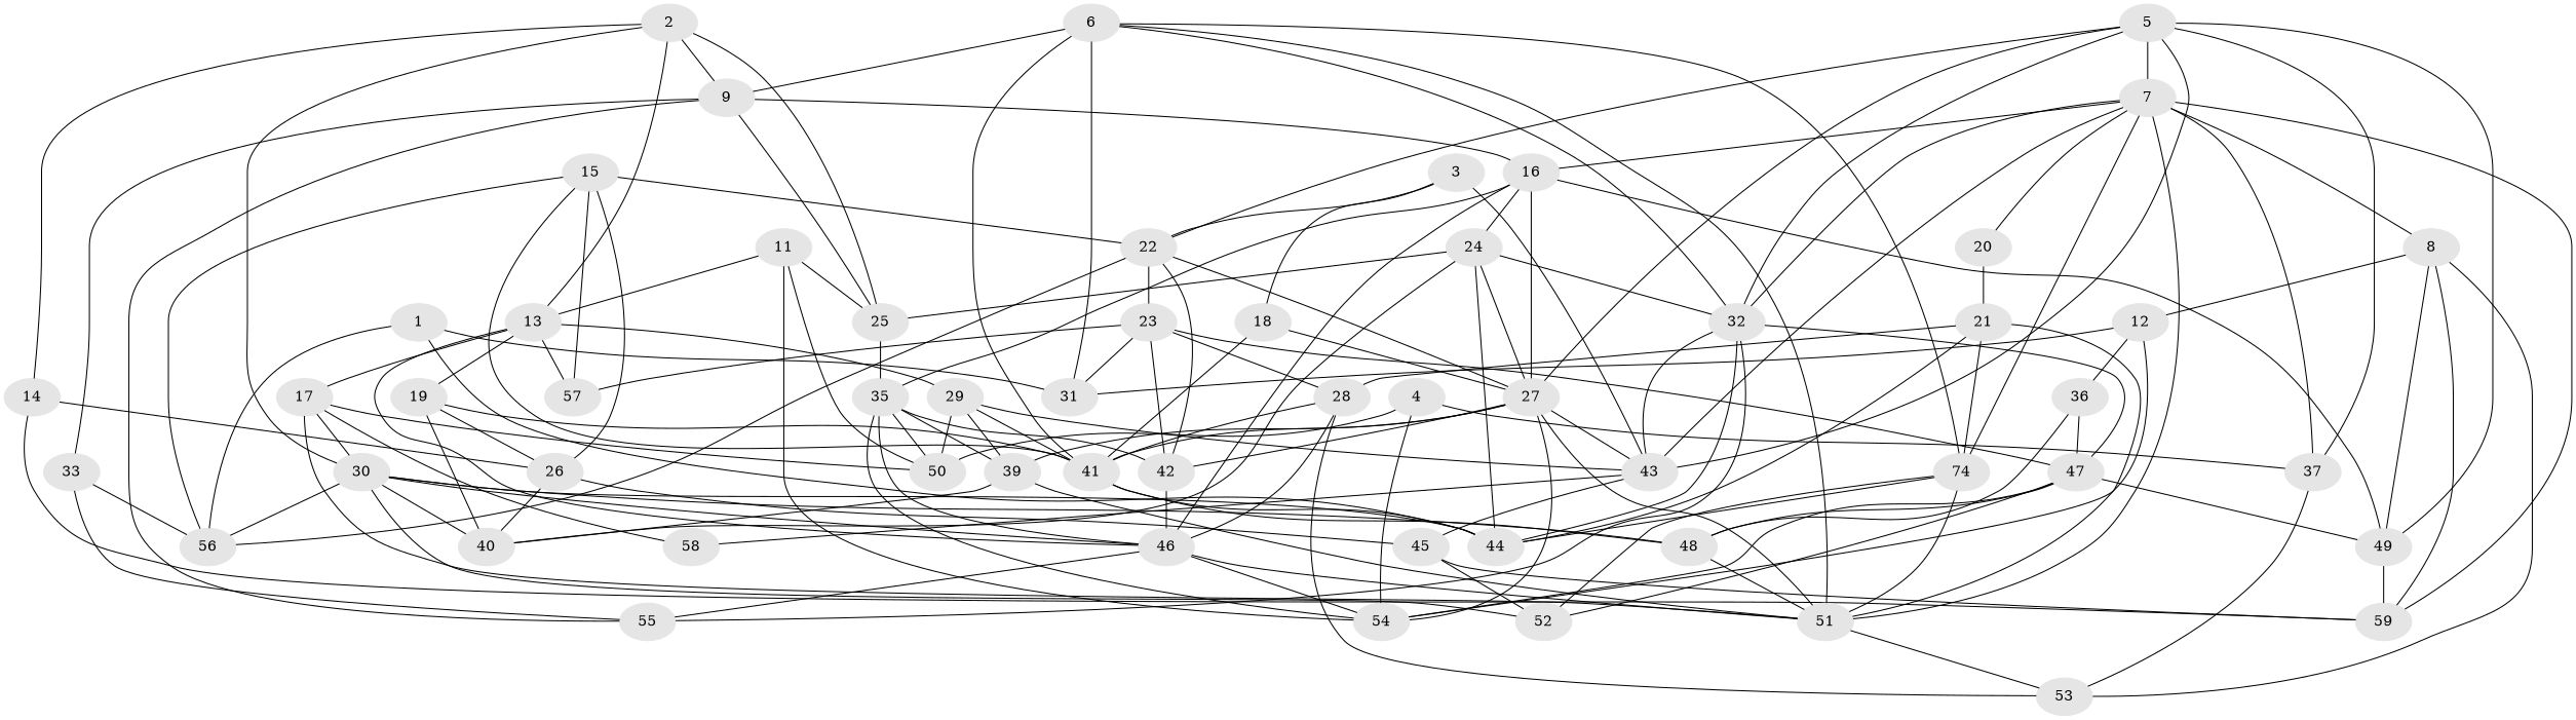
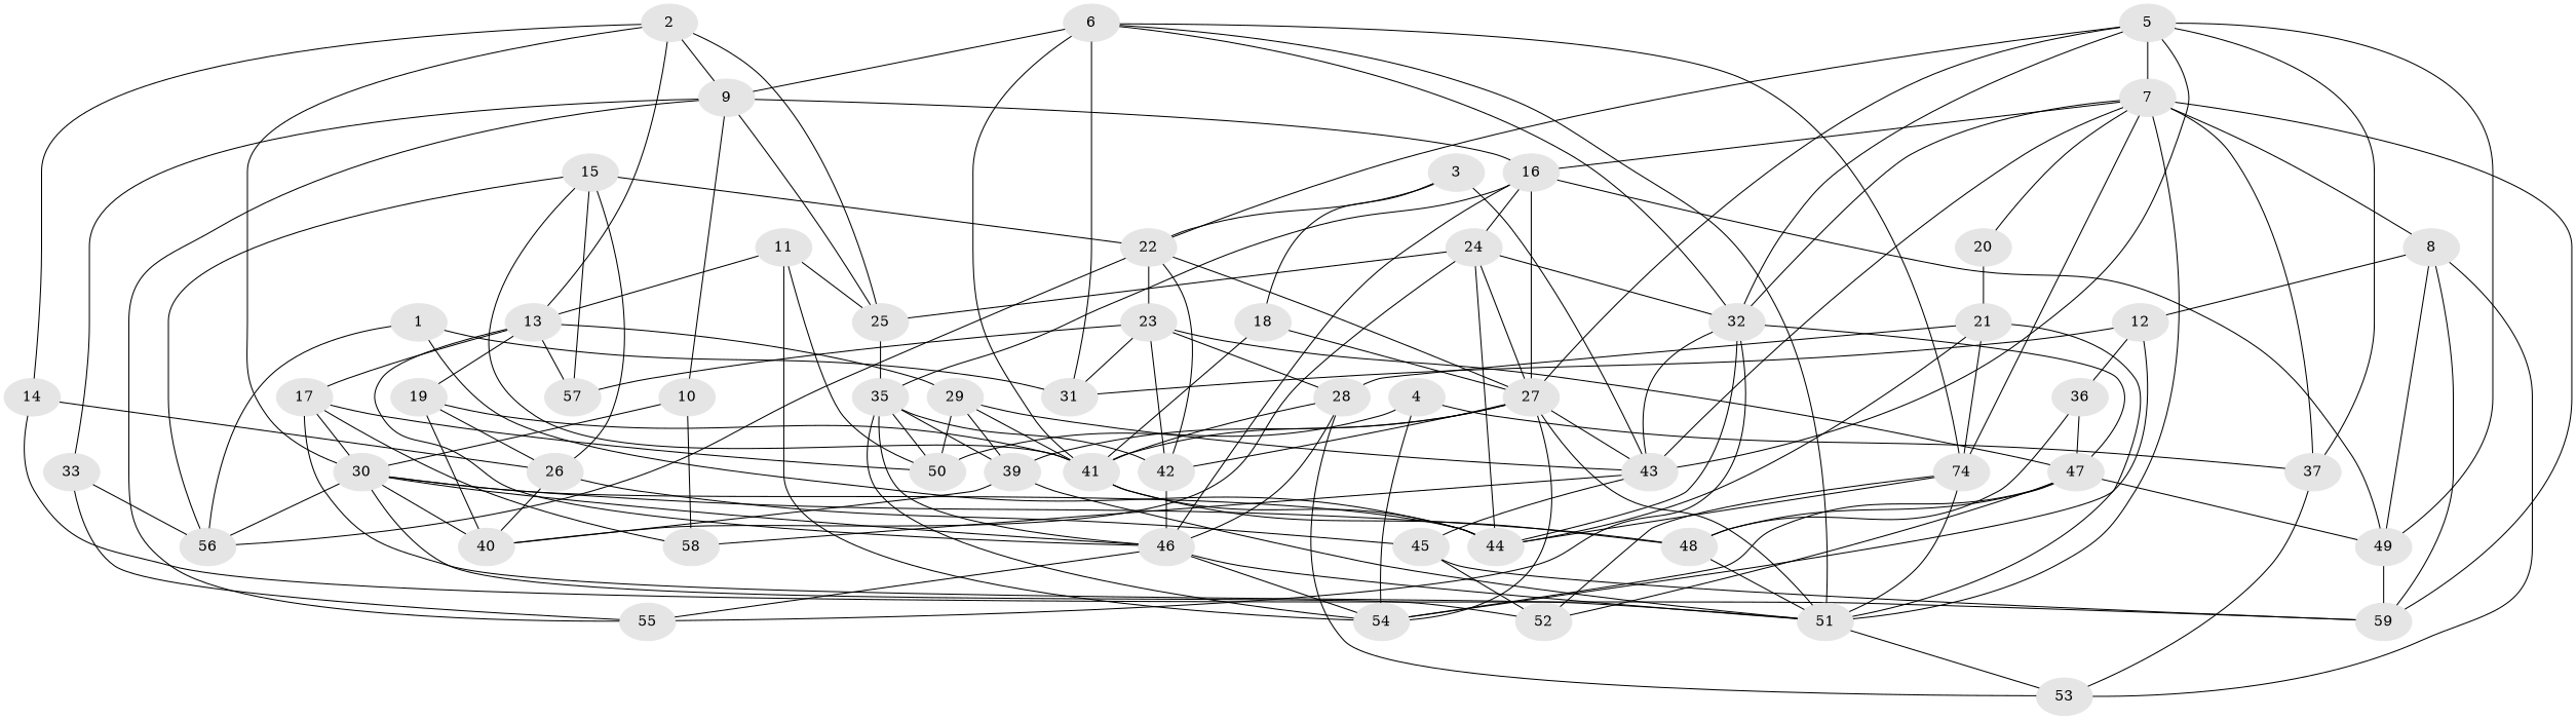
  graph {
    node [color=gray90 style=filled]
    edge [weight=1.0]
    1
    31
    44
    56
    2
    9
    13
    14
    25
    30
    16
+   10
    33
    55
    17
    19
    29
    46
    57
    59
    26
    35
    40
    48
    52
    3
    18
    22
    43
    27
    41
    23
    42
    58
    45
    4
    37
    50
    54
    53
    5
    7
    32
    49
    n45 [label=74]
    51
    8
    20
    39
    47
    6
    12
    24
    21
    36
    11
    15
    28
    1 -- 31
    1 -- 44
    1 -- 56
    2 -- 9
    2 -- 13
    2 -- 14
    2 -- 25
    2 -- 30
    9 -- 25
    9 -- 16
+   9 -- 10
    9 -- 33
    9 -- 55
    13 -- 17
    13 -- 19
    13 -- 29
    13 -- 46 [weight=2.0]
    13 -- 57
    14 -- 59
    14 -- 26
    25 -- 35
    30 -- 44
    30 -- 56
    30 -- 46
    30 -- 40 [weight=2.0]
    30 -- 48
    30 -- 52
    16 -- 46
    16 -- 35 [weight=2.0]
    16 -- 27 [weight=2.0]
    16 -- 49
    16 -- 24
+   10 -- 30
+   10 -- 58
    33 -- 56
    33 -- 55
    17 -- 30
    17 -- 58
    17 -- 50
    17 -- 51
    19 -- 26
    19 -- 40
    19 -- 41 [weight=2.0]
    29 -- 43
    29 -- 41
    29 -- 50
    29 -- 39
    46 -- 55
    46 -- 54
    46 -- 51 [weight=2.0]
    26 -- 40
    26 -- 45
    35 -- 46
    35 -- 42
    35 -- 50 [weight=2.0]
    35 -- 54
    35 -- 39
    48 -- 51
    3 -- 18
    3 -- 22
    3 -- 43
    18 -- 27
    18 -- 41
    22 -- 56
    22 -- 27
    22 -- 23
    22 -- 42
    43 -- 58
    43 -- 45
    27 -- 43
    27 -- 41
    27 -- 42
    27 -- 54
    27 -- 51 [weight=2.0]
    27 -- 39
    41 -- 44
    41 -- 48 [weight=2.0]
    23 -- 31
    23 -- 57
    23 -- 42
    23 -- 47 [weight=2.0]
    23 -- 28
    42 -- 46
    45 -- 59
    45 -- 52
    4 -- 37
    4 -- 50
    4 -- 54
    37 -- 53
    5 -- 22
    5 -- 43
    5 -- 27
    5 -- 37
    5 -- 7
    5 -- 32
    5 -- 49
    7 -- 16
    7 -- 59
    7 -- 43
    7 -- 37
    7 -- 32
    7 -- n45
    7 -- 51
    7 -- 8 [weight=2.0]
    7 -- 20
    32 -- 44
    32 -- 55
    32 -- 43
    32 -- 47
    49 -- 59
    n45 -- 44
    n45 -- 52
    n45 -- 51
    51 -- 53
    8 -- 59
    8 -- 53
    8 -- 49
    8 -- 12
    20 -- 21 [weight=2.0]
    39 -- 40
    39 -- 51
    47 -- 48
    47 -- 52
    47 -- 54
    47 -- 49
    6 -- 31 [weight=2.0]
    6 -- 9
    6 -- 41
    6 -- 32
    6 -- n45
    6 -- 51
    12 -- 31
    12 -- 54
    12 -- 36
    24 -- 44
    24 -- 25
    24 -- 40
    24 -- 27 [weight=2.0]
    24 -- 32
    21 -- 44
    21 -- n45
    21 -- 51
    21 -- 28
    36 -- 48
    36 -- 47 [weight=2.0]
    11 -- 13
    11 -- 25
    11 -- 50
    11 -- 54
    15 -- 56
    15 -- 57 [weight=2.0]
    15 -- 26
    15 -- 22
    15 -- 41
    28 -- 46
    28 -- 41
    28 -- 53
  }
